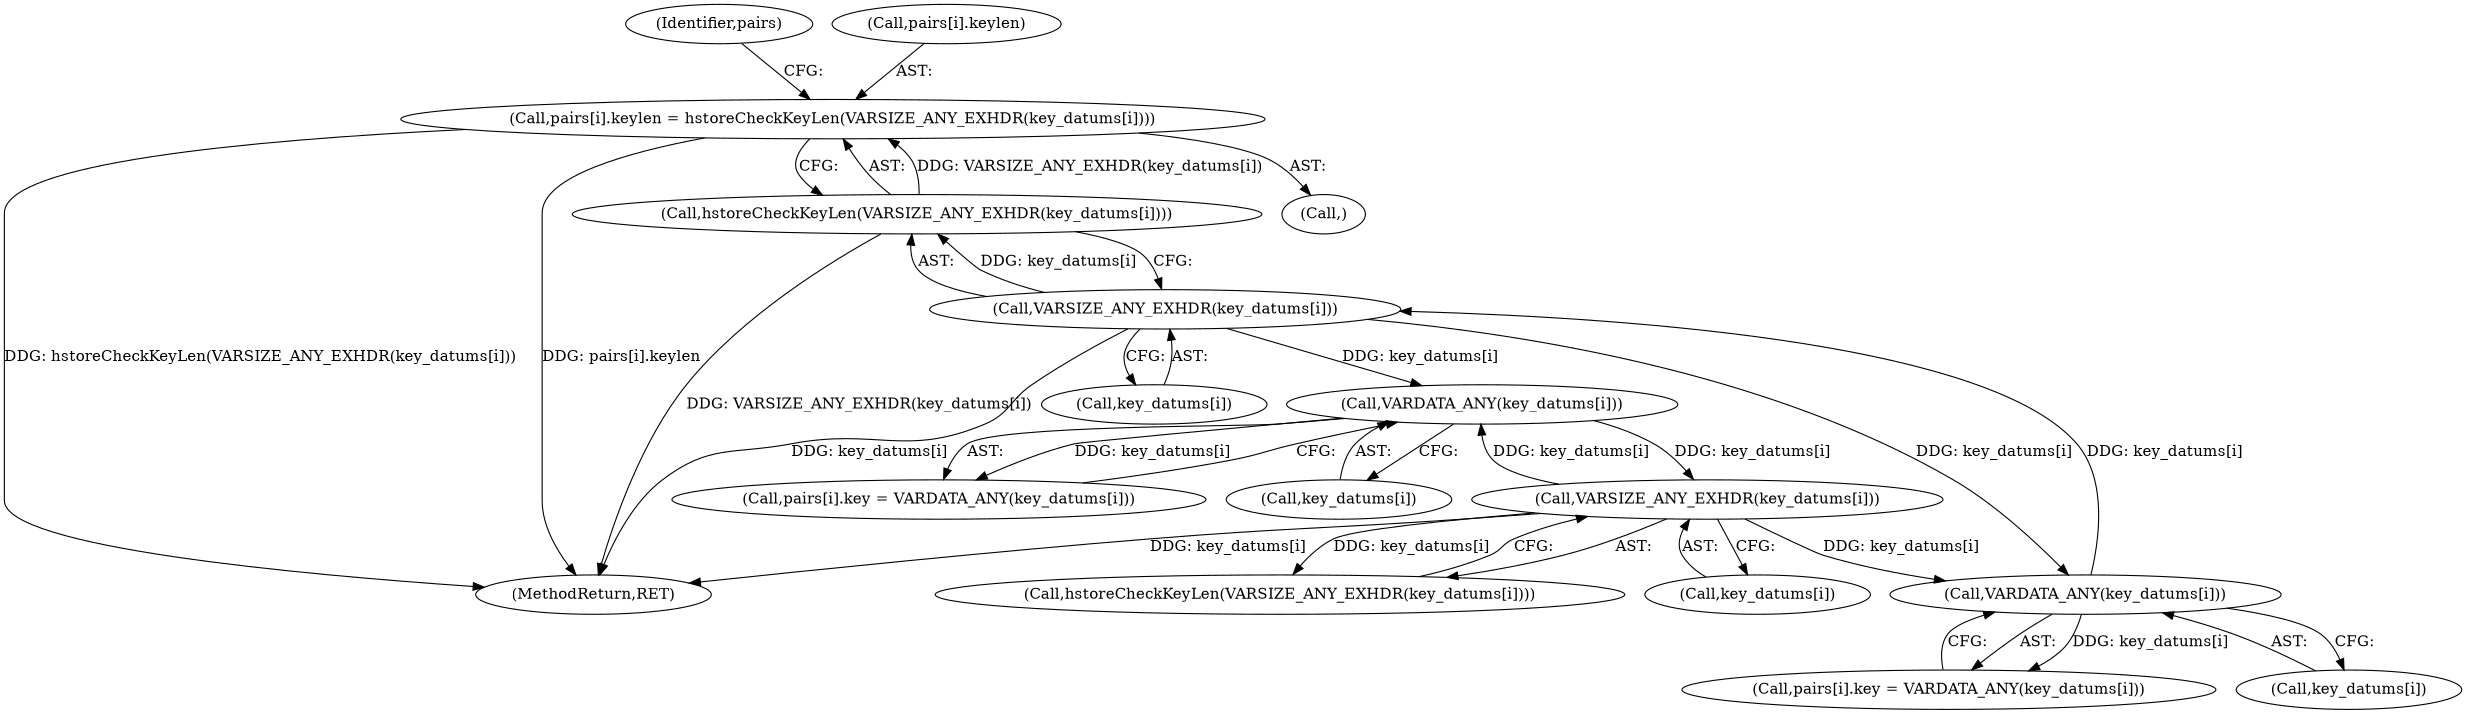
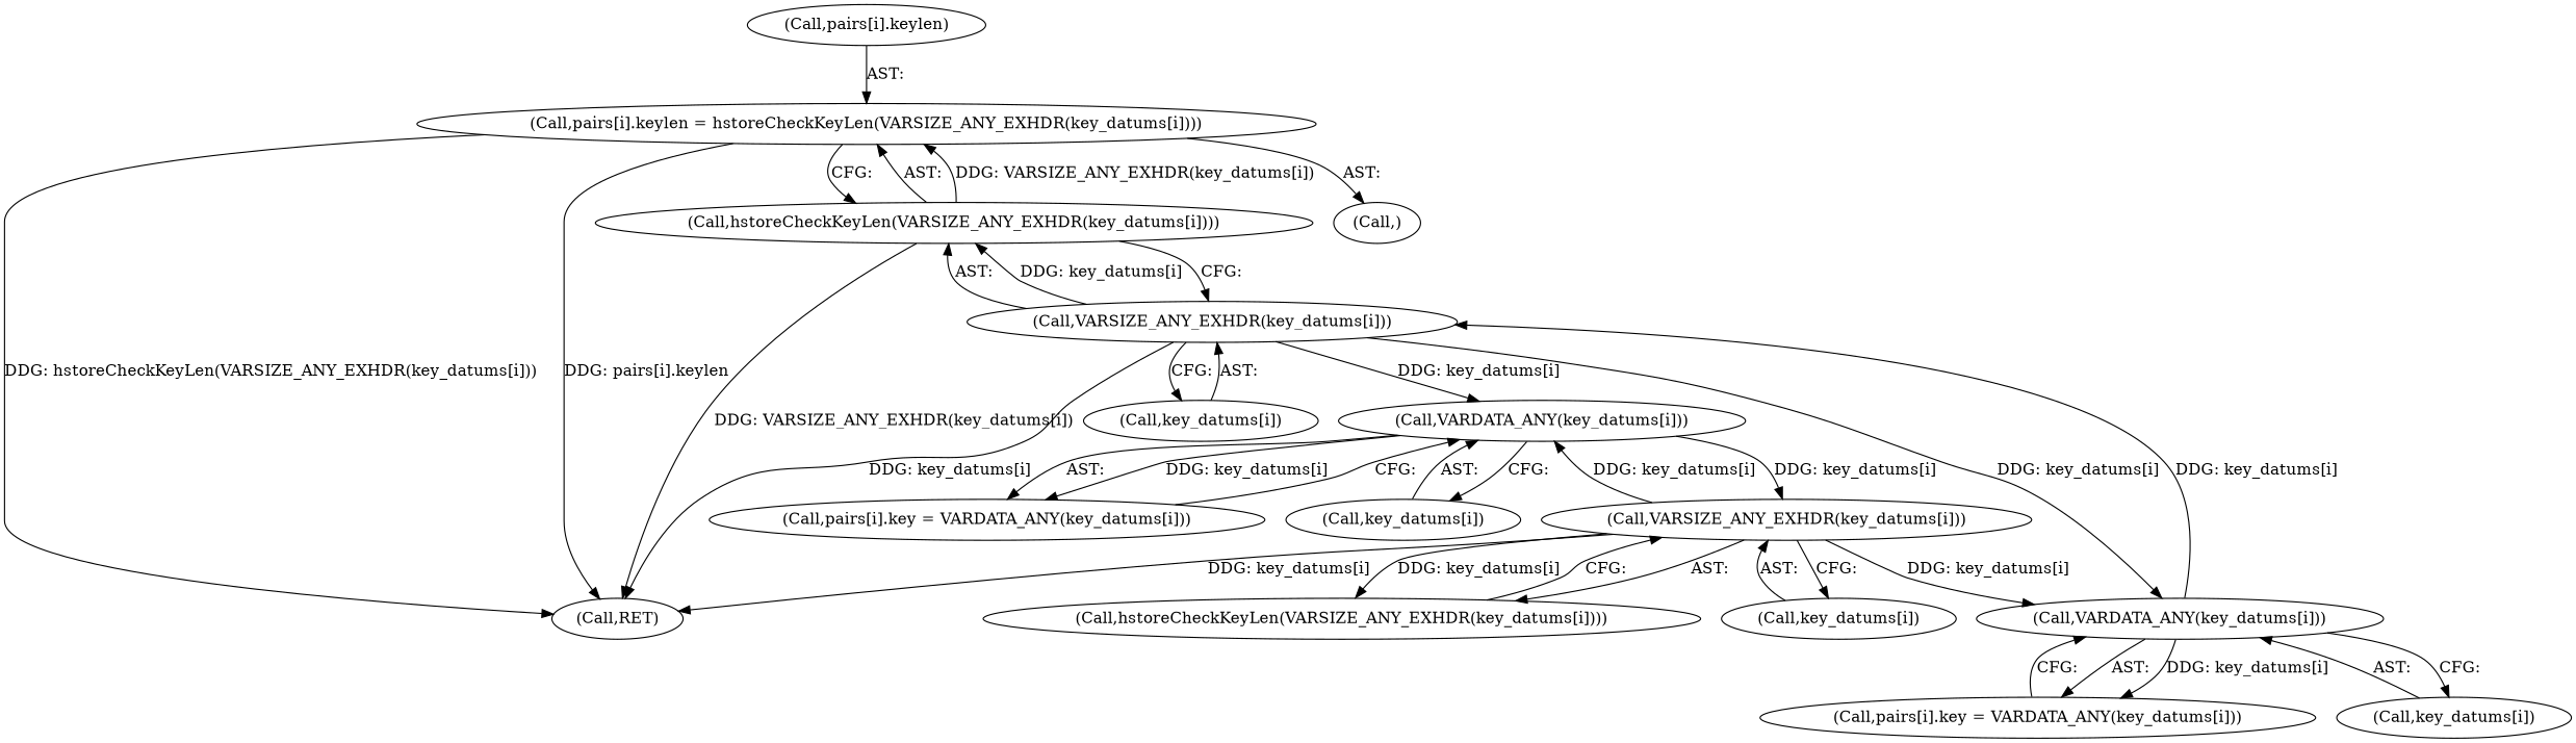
  digraph {
    n1 [label="(Call,pairs[i].keylen = hstoreCheckKeyLen(VARSIZE_ANY_EXHDR(key_datums[i])))"]
    n2 [label="(Call,hstoreCheckKeyLen(VARSIZE_ANY_EXHDR(key_datums[i])))"]
-   n3 [label="(MethodReturn,RET)"]
+   n3 [label="(Call,RET)"]
    n4 [label="(Call,)"]
    n5 [label="(Call,VARSIZE_ANY_EXHDR(key_datums[i]))"]
    n6 [label="(Call,VARDATA_ANY(key_datums[i]))"]
    n7 [label="(Call,VARDATA_ANY(key_datums[i]))"]
    n8 [label="(Call,key_datums[i])"]
    n9 [label="(Call,pairs[i].key = VARDATA_ANY(key_datums[i]))"]
    n10 [label="(Call,key_datums[i])"]
    n11 [label="(Call,VARSIZE_ANY_EXHDR(key_datums[i]))"]
    n12 [label="(Call,pairs[i].key = VARDATA_ANY(key_datums[i]))"]
    n13 [label="(Call,key_datums[i])"]
    n14 [label="(Call,key_datums[i])"]
    n15 [label="(Call,hstoreCheckKeyLen(VARSIZE_ANY_EXHDR(key_datums[i])))"]
-   n16 [label="(Identifier,pairs)"]
    n17 [label="(Call,pairs[i].keylen)"]
    n1 -> n2 [label="CFG: "]
    n1 -> n3 [label="DDG: pairs[i].keylen"]
    n1 -> n3 [label="DDG: hstoreCheckKeyLen(VARSIZE_ANY_EXHDR(key_datums[i]))"]
    n1 -> n4 [label="AST: "]
    n2 -> n1 [label="AST: "]
    n2 -> n1 [label="DDG: VARSIZE_ANY_EXHDR(key_datums[i])"]
    n2 -> n3 [label="DDG: VARSIZE_ANY_EXHDR(key_datums[i])"]
    n2 -> n5 [label="CFG: "]
    n5 -> n2 [label="AST: "]
    n5 -> n2 [label="DDG: key_datums[i]"]
    n5 -> n3 [label="DDG: key_datums[i]"]
    n5 -> n6 [label="DDG: key_datums[i]"]
    n5 -> n7 [label="DDG: key_datums[i]"]
    n5 -> n8 [label="CFG: "]
    n6 -> n5 [label="DDG: key_datums[i]"]
    n6 -> n9 [label="AST: "]
    n6 -> n9 [label="DDG: key_datums[i]"]
    n6 -> n10 [label="CFG: "]
    n7 -> n11 [label="DDG: key_datums[i]"]
    n7 -> n12 [label="AST: "]
    n7 -> n12 [label="DDG: key_datums[i]"]
    n7 -> n13 [label="CFG: "]
    n8 -> n5 [label="AST: "]
    n9 -> n6 [label="CFG: "]
    n10 -> n6 [label="AST: "]
    n11 -> n3 [label="DDG: key_datums[i]"]
    n11 -> n6 [label="DDG: key_datums[i]"]
    n11 -> n7 [label="DDG: key_datums[i]"]
    n11 -> n14 [label="CFG: "]
    n11 -> n15 [label="AST: "]
    n11 -> n15 [label="DDG: key_datums[i]"]
    n12 -> n7 [label="CFG: "]
    n13 -> n7 [label="AST: "]
    n14 -> n11 [label="AST: "]
    n15 -> n11 [label="CFG: "]
-   n16 -> n1 [label="CFG: "]
    n17 -> n1 [label="AST: "]
  }
